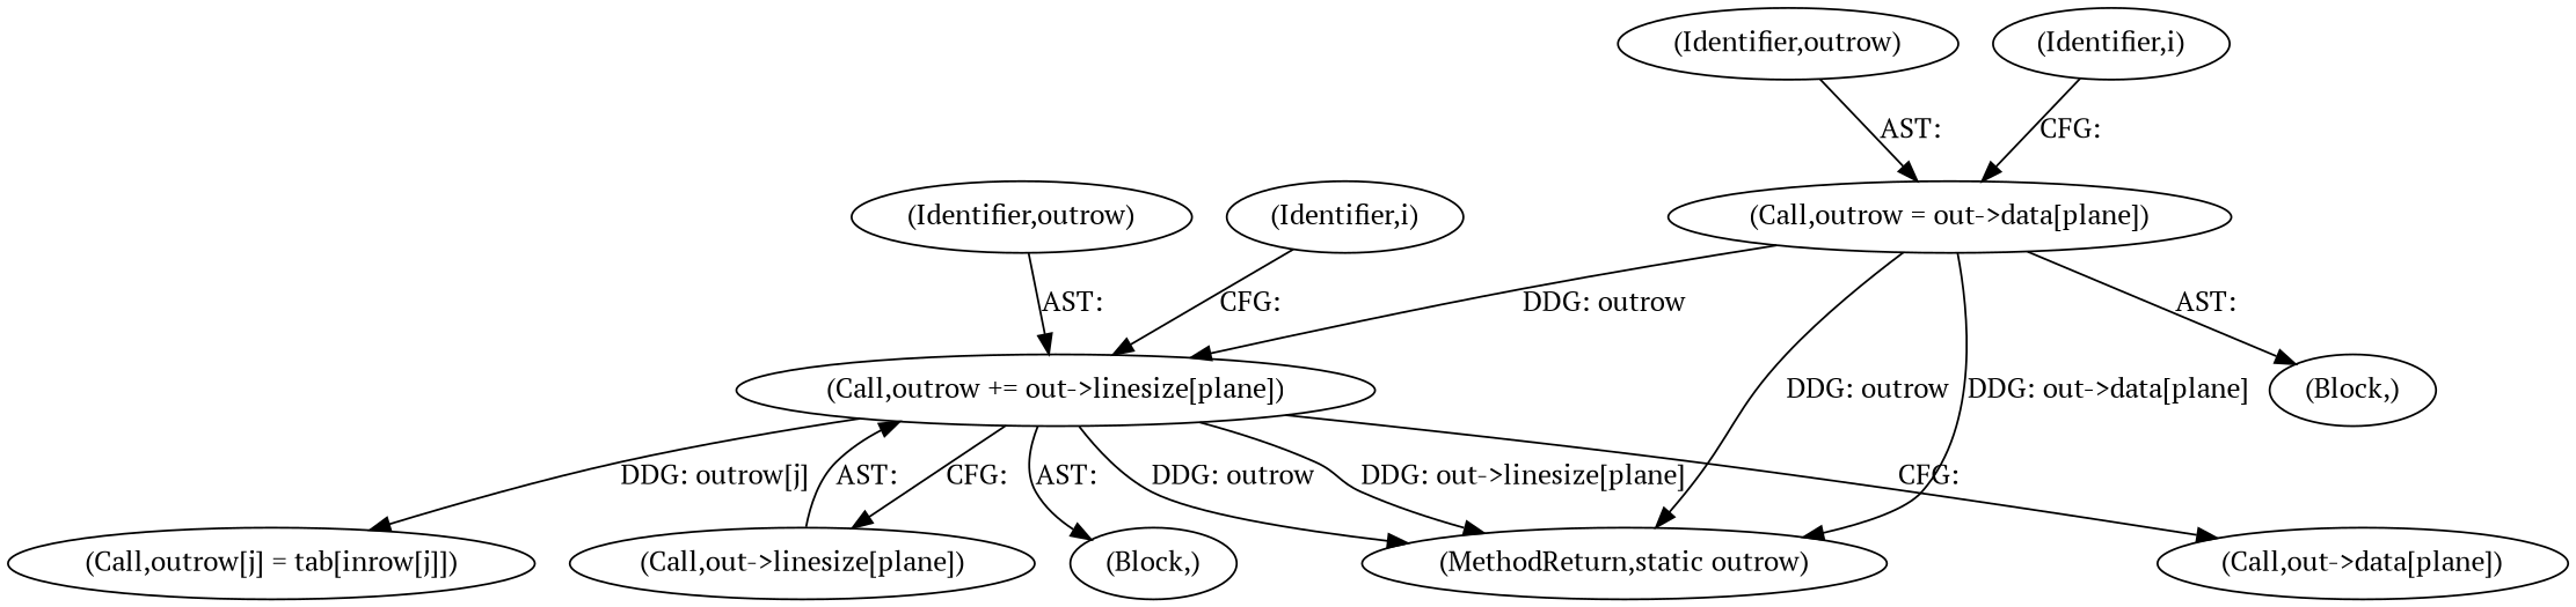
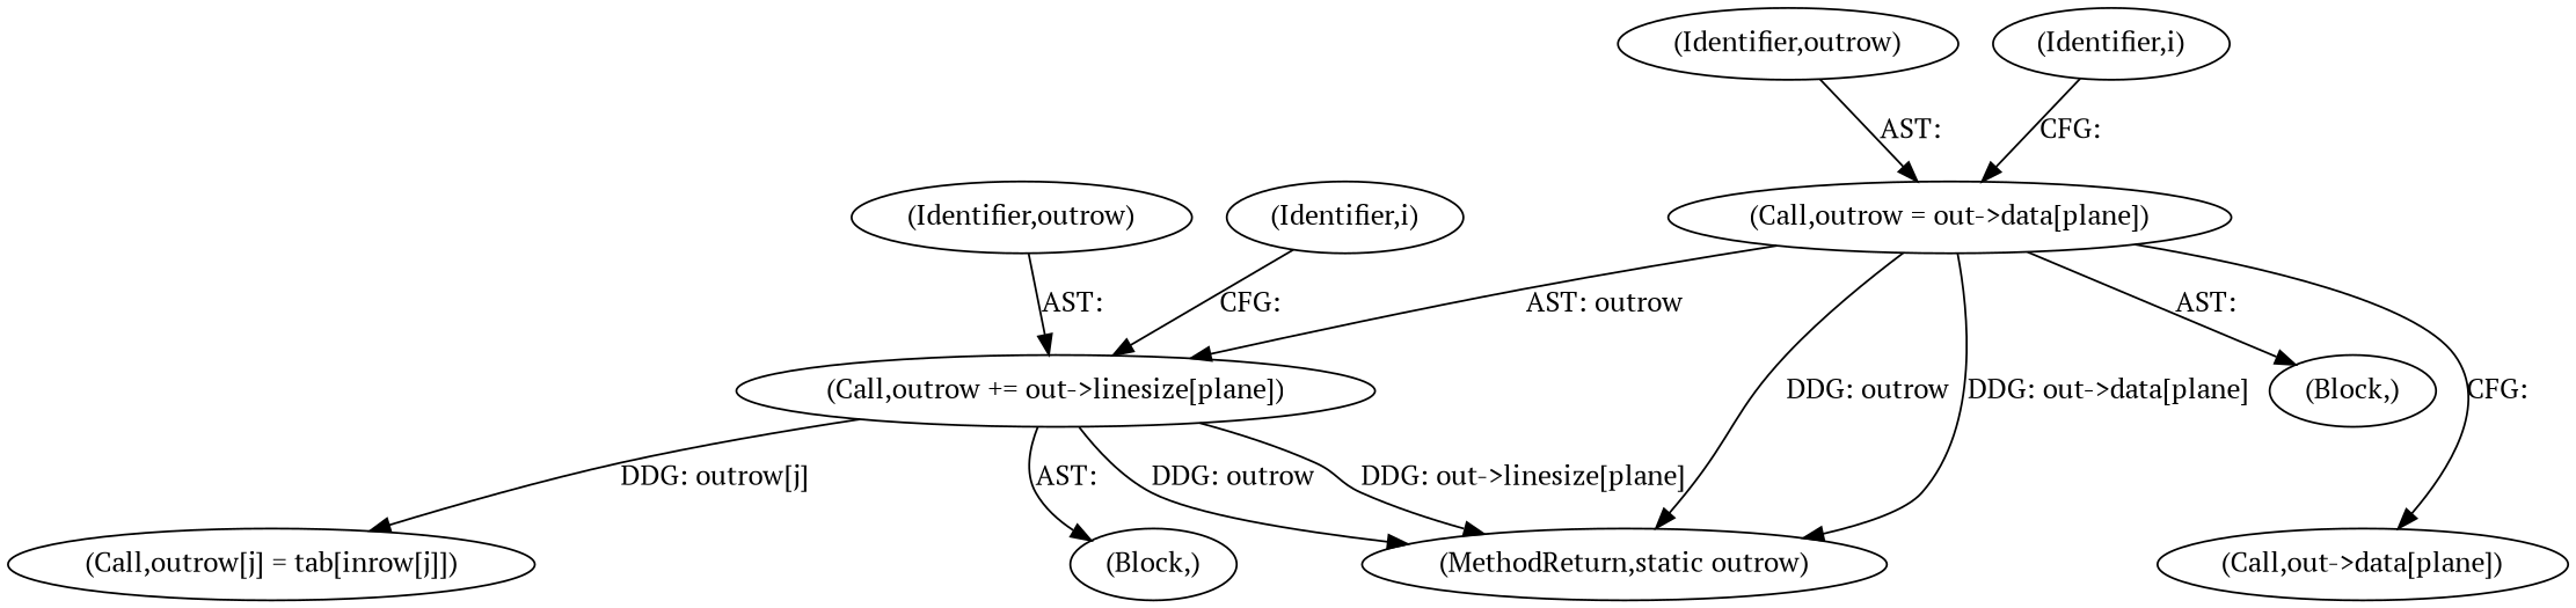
  digraph {
    fontname="PT Serif"
    node [fontname="PT Serif"]
    edge [fontname="PT Serif"]
    n1 [label="(Call,outrow = out->data[plane])"]
    n2 [label="(Call,outrow += out->linesize[plane])"]
    n3 [label="(Call,out->data[plane])"]
    n4 [label="(Block,)"]
    n5 [label="(MethodReturn,static outrow)"]
    n6 [label="(Block,)"]
-   n7 [label="(Call,out->linesize[plane])"]
    n8 [label="(Call,outrow[j] = tab[inrow[j]])"]
    n9 [label="(Identifier,outrow)"]
    n10 [label="(Identifier,i)"]
    n11 [label="(Identifier,outrow)"]
    n12 [label="(Identifier,i)"]
-   n1 -> n2 [label="DDG: outrow"]
-   n2 -> n3 [label="CFG: "]
+   n1 -> n2 [label="AST: outrow"]
+   n1 -> n3 [label="CFG: "]
    n1 -> n4 [label="AST: "]
    n1 -> n5 [label="DDG: out->data[plane]"]
    n1 -> n5 [label="DDG: outrow"]
    n2 -> n5 [label="DDG: outrow"]
    n2 -> n5 [label="DDG: out->linesize[plane]"]
    n2 -> n6 [label="AST: "]
-   n2 -> n7 [label="CFG: "]
    n2 -> n8 [label="DDG: outrow[j]"]
-   n7 -> n2 [label="AST: "]
    n9 -> n1 [label="AST: "]
    n10 -> n2 [label="CFG: "]
    n11 -> n2 [label="AST: "]
    n12 -> n1 [label="CFG: "]
  }
